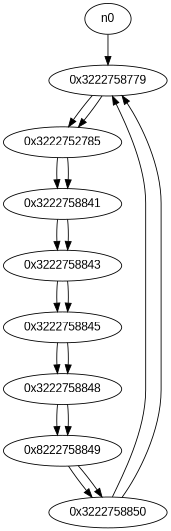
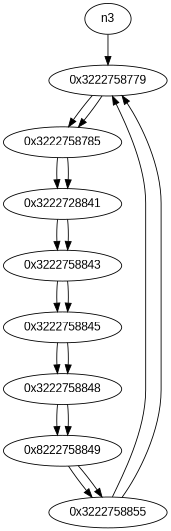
  digraph {
    fontname="Liberation Sans"
    node [fontname="Liberation Sans"]
    edge [fontname="Liberation Sans"]
    n1 [label="0x3222758779"]
-   n2 [label="0x3222752785"]
-   n3 [label="0x3222758841"]
+   n2 [label="0x3222758785"]
+   n3 [label="0x3222728841"]
    n4 [label="0x3222758843"]
    n5 [label="0x3222758845"]
    n6 [label="0x3222758848"]
    n7 [label="0x8222758849"]
-   n8 [label="0x3222758850"]
-   n0
+   n8 [label="0x3222758855"]
+   n0 [label=n3]
    n1 -> n2
    n1 -> n2
    n2 -> n3
    n2 -> n3
    n3 -> n4
    n3 -> n4
    n4 -> n5
    n4 -> n5
    n5 -> n6
    n5 -> n6
    n6 -> n7
    n6 -> n7
    n7 -> n8
    n7 -> n8
    n8 -> n1
    n8 -> n1
    n0 -> n1
  }
